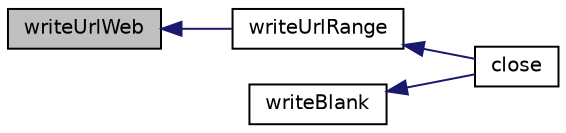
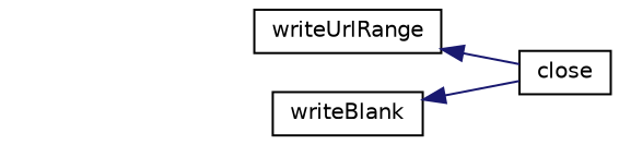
  digraph {
    rankdir=LR
    node [color=black fillcolor=white fontname=Helvetica fontsize=10 shape=record style=filled]
    edge [color=midnightblue dir=back fontname=Helvetica fontsize=10 labelfontname=Helvetica labelfontsize=10 style=solid]
-   n1 [fillcolor=grey75 fontcolor=black height=0.2 label=writeUrlWeb width=0.4]
    n2 [height=0.2 label=writeUrlRange width=0.4]
    n3 [height=0.2 label=close width=0.4]
    n4 [height=0.2 label=writeBlank width=0.4]
-   n1 -> n2
    n2 -> n3
    n4 -> n3
  }
